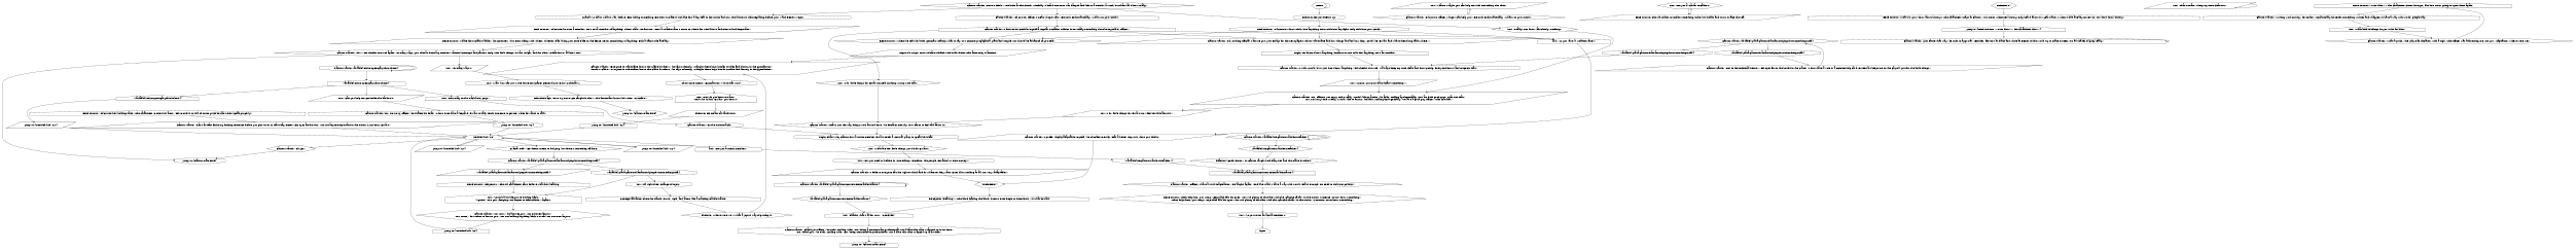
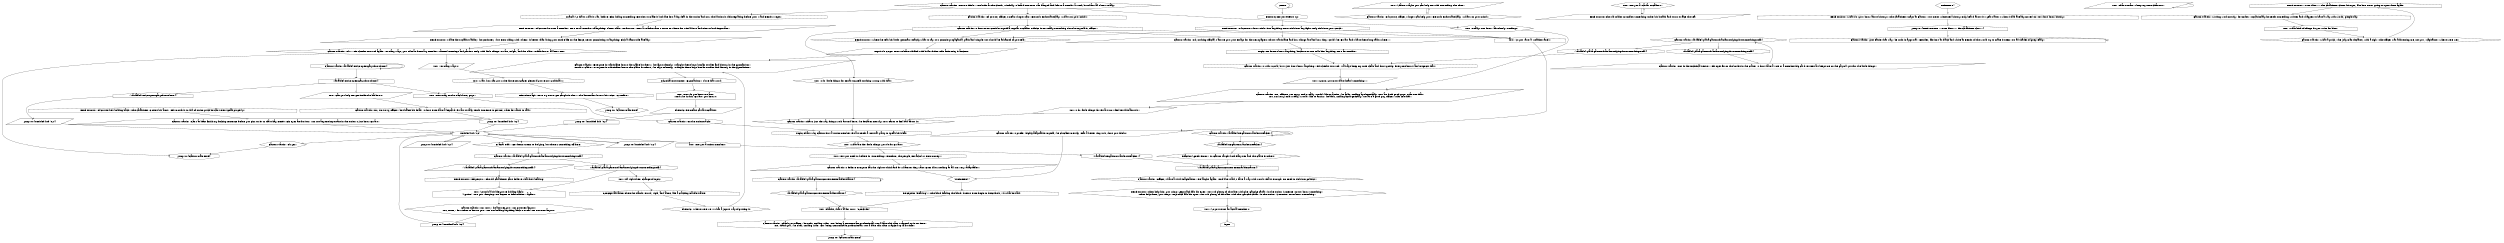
  digraph {
    node [shape=house]
    edge [arrowhead=onormal]
    n1 [label=START shape=hexagon]
    n2 [label="Rhetoric: He just fluffs it up." shape=octagon]
    n3 [label=input]
    n4 [label="Gaston Martin: \"Not in the technical sense...\" His eyes fix on the boules in the crater. \"I don't have a vote or a membership card. But Evrart keeps me on the payroll. Just for the little things.\"" shape=parallelogram]
    n5 [label="Gaston Martin: Variable[\"plaza.gaston_drama_not_lying_but_somethings_off\"]" shape=hexagon]
    n6 [label="Variable[\"plaza.gaston_drama_not_lying_but_somethings_off\"]" shape=octagon]
    n7 [label="!(Variable[\"plaza.gaston_drama_not_lying_but_somethings_off\"])" shape=octagon]
    n8 [label="Drama: So that's what it was, before! Him hiding something. He tries to make it look like he's a big deal in the Union and now the illusion is disintegrating before your -- and René's -- eyes." shape=octagon]
    n9 [label="René Arnoux: \"Of course he's not a member! He's not a member of anything. I knew that.\" He frowns. \"He's a weathervane -- turns to where the wind blows and tries to look important.\"" shape=parallelogram]
    n10 [label="René Arnoux: \"I hate the socialist rabble,\" he continues, \"but even siding with *them* is better than living your entire life on the fence, never committing to anything. Pick a damn side already!\"" shape=parallelogram]
    n11 [label="You: \"Shame. Maybe you can help me with something else then.\"" shape=parallelogram]
    n12 [label="Gaston Martin: \"Of course, officer, I hope I can help you.\" He nods enthusiastically. \"What's on your mind?\"" shape=hexagon]
    n13 [label="Jump to: [Gaston main HUB]" shape=octagon]
    n14 [label="You: \"So you're not an actual member?\"" shape=octagon]
-   n15 [label="Rhetoric: He means caviar-furious." shape=parallelogram]
+   n15 [label="Rhetoric: He means caviar-socialists." shape=parallelogram]
    n16 [label="Jump to: [Untitled hub (02)]"]
    n17 [label="Untitled hub (02)"]
    n18 [label="Gaston Martin: \"Everyone in Martinaise knows the Claire brothers,\" he says solemnly. \"I taught these boys human studies and history in the gymnasium.\"\n\"Evrart *Claire*. Everyone in Martinaise knows the Claire brothers,\" he says solemnly. \"I taught these boys human studies and history in the gymnasium.\"" shape=parallelogram]
-   n19 [label="About Instrument: *Gymnasium*. I love that word." shape=octagon]
+   n19 [label="Physical Instrument: *Gymnasium*. I love that word." shape=octagon]
    n20 [label="You: \"How do you know Evrart?\"\n\"And who is this *Evrart* you know?\""]
    n21 [label="Jump to: [Untitled hub (02)]" shape=parallelogram]
    n22 [label="Drama: Odd... He doesn't seem to be lying, but there's something off here." shape=hexagon]
    n23 [label="Jump to: [Untitled hub (02)]" shape=parallelogram]
    n24 [label="Gaston Martin: \"Oh yes.\"" shape=hexagon]
    n25 [label="You: \"Are you a Union member?\""]
    n26 [label="You: \"Are you a *caviar socialist*?\"" shape=hexagon]
    n27 [label="René Arnoux: The old soldier mumbles something under his breath and turns to face the sea." shape=parallelogram]
    n28 [label="Conceptualization: There he stands. Proud, rigid, and alone, like a cracking marble statue."]
    n29 [label="Rhetoric: 'Where were we' -- what a joyous way of putting it." shape=hexagon]
    n30 [label="Gaston Martin: \"Of course, officer, I mean I hope I can.\" He nods enthusiastically. \"What's on your mind?\""]
    n31 [label="Gaston Martin: \"I don't even consider myself a regular socialist. Politics is not really something I involve myself in, officer.\""]
    n32 [label="You: \"I do 'little things' for Evrart myself. Nothing wrong with that.\"" shape=hexagon]
    n33 [label="René Arnoux: \"Where he tells his little *penman* exactly what to say! It's commie propaganda, plain and simple. You should be ashamed of yourself.\"" shape=hexagon]
    n34 [label="Gaston Martin: \"Oh, nothing official, I assure you. Just essays for the newspapers. About Martinaise and how things are and how they *could* be. Evrart and I have these long talks where...\"" shape=parallelogram]
    n35 [label="You: \"So you *are* a 'weathervane'?\""]
    n36 [label="You: \"C'mon, you must have heard something...\"" shape=parallelogram]
    n37 [label="Gaston Martin: \"No, officers, I'm sorry. And I really *would* like to assist,\" he adds, smiling apologetically. \"You are both good guys. I can see that.\"\n\"No, I'm sorry. And I really *would* like to assist,\" he adds, smiling apologetically. \"You are a good guy, officer. I can see that.\"" shape=parallelogram]
    n38 [label="You: \"I do 'little things' for Evrart too. I feel terrible about it.\"" shape=parallelogram]
    n39 [label="Gaston Martin: Variable[\"plaza.gaston_drama_not_lying_but_somethings_off\"]" shape=octagon]
    n40 [label="Variable[\"plaza.gaston_drama_not_lying_but_somethings_off\"]" shape=octagon]
    n41 [label="!(Variable[\"plaza.gaston_drama_not_lying_but_somethings_off\"])" shape=parallelogram]
    n42 [label="You: \"What are the 'little things' you do for Evrart?\"" shape=hexagon]
    n43 [label="You: \"But you need to believe in *something*. Freedom, the people, Revachol or even money...\"" shape=octagon]
    n44 [label="Gaston Martin: \"I believe everyone has the right to think and do whatever they want. Even if it's nothing at all. I'm very *adaptable*.\"" shape=parallelogram]
    n45 [label="Gaston Martin: Variable[\"TASK.open_gary_door_done\"]" shape=octagon]
    n46 [label="Variable[\"TASK.open_gary_door_done\"]"]
    n47 [label="!(Variable[\"TASK.open_gary_door_done\"])"]
    n48 [label="You: \"Can you help me get inside the harbour?\"" shape=parallelogram]
    n49 [label="You: \"Let's stay on the track here, guys.\""]
    n50 [label="Jump to: [Untitled hub (02)]" shape=parallelogram]
    n51 [label="Gaston Martin: \"No, I'm sorry, officer.\" he shakes his head. \"I don't even have a keycard. Evrart usually sends someone to get me, when he wants to talk.\""]
    n52 [label="Gaston Martin: \"On the Union-track?\"" shape=octagon]
    n53 [label="Gaston Martin: \"That's just the way things work around here,\" he declares merrily. \"No reason to feel bad about it.\"" shape=hexagon]
    n54 [label="Logic: That's why Gaston isn't a Union member. Evrart needs a 'neutral' party to speak his ideas." shape=octagon]
    n55 [label="René Arnoux: \"Then help him, you wimp.\" Reproach fills his eyes. \"You rub plenty of shoulder with the *gauche caviar* in the Union. Someone *must* know something.\"\n\"Then help them, you wimp.\" Reproach fills his eyes. \"You rub plenty of shoulder with the *gauche caviar* in the Union. *Someone* must know something.\"" shape=hexagon]
    n56 [label="René Arnoux: \"Of course -- don't *sink* into anything. Don't sink into any fight. Only sink into your couch.\"" shape=octagon]
    n57 [label="Gaston Martin: Variable[\"XP.gaston_was_leos_teacher\"]" shape=hexagon]
    n58 [label="Variable[\"XP.gaston_was_leos_teacher\"]" shape=hexagon]
    n59 [label="Reaction Speed: Hmm... so Gaston taught both Easy Leo and the Claire Brothers." shape=hexagon]
    n60 [label="!(Variable[\"plaza.gaston_conze_rene_marble_statue\"])"]
    n61 [label="!(Variable[\"XP.gaston_was_leos_teacher\"])" shape=octagon]
    n62 [label="Gaston Martin: \"Officer, I have a vivid imagination.\" He laughs again. \"And like I said, I have a way with words. That's enough. No need to sink into politics.\"" shape=hexagon]
    n63 [label="Gaston Martin: \"Oh...\" His cheeks turn red again. \"In many ways, yes. Like an honorary member. I attend meetings and parties. Help with little things. Evrart, Edgar, and the older *Débardeurs* all know me.\"" shape=hexagon]
    n64 [label="You: \"'In many ways'?\"" shape=parallelogram]
    n65 [label="You: \"Wait, how can you write those newspaper pieces if you're not *political*?\"" shape=octagon]
    n66 [label="Jump to: [Untitled hub (02)]" shape=octagon]
    n67 [label="Kim Kitsuragi: \"Let's try not to get caught in the...\" The lieutenant lowers his voice: \"Crossfire.\"" shape=octagon]
    n68 [label="Jump to: [Gaston main HUB]" shape=hexagon]
    n69 [label="You: \"Thanks, that's all for now.\" (Conclude.)"]
    n70 [label="Gaston Martin: \"Thank you officer,\" he nods, smiling wide. \"For being a consummate professional. You'll have this case wrapped up in no time.\"\n\"No, thank you,\" he nods, smiling wide. \"For being consummate professionals. You'll have this case wrapped up in no time.\"" shape=octagon]
    n71 [label="Jump to: [Gaston main HUB]"]
    n72 [label="IsKimHere()" shape=hexagon]
    n73 [label="René Arnoux: \"What do *you* know about history?\" The carabineer snaps at Gaston. \"You never witnessed history. Only heard about it -- years later -- when it had already moved on. You don't know history.\""]
    n74 [label="Jump to: [René Arnoux: \"\"*Mon dieu*...\" the carabineer clos...\"]"]
    n75 [label="!(IsKimHere())" shape=hexagon]
    n76 [label="Perception (Hearing): \"*The blind leading the blind* doesn't even begin to describe it,\" is what he said."]
    n77 [label="Gaston Martin: \"Just easier that way,\" he nods in approval. \"Besides, life isn't as black and white as René's of the World try to make it seem. It's all shades of grey really.\""]
    n78 [label="Esprit de Corps: Lest we leave riddled with bullet holes. This animosity is ancient." shape=parallelogram]
    n79 [label="Logic: He doesn't know anything, because no one tells him anything. He's an outsider."]
    n80 [label="Gaston Martin: \"I prefer *highly-adaptable* myself,\" he chuckles merrily. \"Has a better ring to it, don't you think?\"" shape=parallelogram]
    n81 [label="Gaston Martin: \"I wish I could, but I just don't know anything.\" His cheeks turn red. \"I always keep my nose clean and don't gossip. Everyone knows and respects that.\"" shape=octagon]
    n82 [label="You: \"That's smart. I keep my nose clean too.\"" shape=parallelogram]
    n83 [label="René Arnoux: \"*Mon dieu*...\" the carabineer closes his eyes, like he's never going to open them again."]
    n84 [label="Gaston Martin: \"Writing work mostly,\" he smiles. \"Occasionally he needs something written and I happen to have a way with words, people say.\""]
    n85 [label="You: \"What kind of things do you write for him?\""]
    n86 [label="Gaston Martin: Variable[\"plaza.gaston_conze_rene_marble_statue\"]"]
    n87 [label="Variable[\"plaza.gaston_conze_rene_marble_statue\"]" shape=hexagon]
    n88 [label="Gaston Martin: \"What a prick,\" the jolly man declares, with a sigh. \"The officer was addressing me, not you, *capitaine*. Where were we?\"" shape=hexagon]
    n89 [label="Jump to: [Untitled hub (02)]"]
    n90 [label="René Arnoux: \"Of course he's holding back.\" The carabineer crosses his arms. \"His mouth is so full of Union prick he can't even speak properly.\""]
    n91 [label="Gaston Martin: \"Can I at least finish my fucking sentence before you piss on it? Is that okay, René?\" His eyes are furious. \"I'm not anyone important in the Union. I just know Evrart.\"" shape=parallelogram]
    n92 [label="You: \"All right then. Change of topic.\"" shape=octagon]
    n93 [label="You: \"Really? You know *absolutely* nothing?\"" shape=hexagon]
    n94 [label="Gaston Martin: \"I'm *not*,\" he assures you. \"I'm not even anyo---\"\n\"No, no-no,\" he rushes to assure you. \"I'm not holding anything back. I swear. I'm not even anyo---\"" shape=hexagon]
    n95 [label="You: \"Sounds a bit like you're holding back.\"\n(Squint.) \"Are you *denying* me access to information... again?\""]
    n96 [label="René Arnoux: \"Respects?!\" The old carabineer can't believe what he's hearing."]
    n97 [label="Gaston Martin: \"Let me think...\" He looks at the clouds, wistfully. \"I heard someone was hanged and left on a tree for a week, but that's all I know really.\"" shape=hexagon]
    n1 -> n1
    n1 -> n2
    n2 -> n56 [arrowhead=tee]
    n4 -> n5 [arrowhead=tee]
    n5 -> n6
    n5 -> n7
    n6 -> n4
    n7 -> n81 [arrowhead=tee]
    n8 -> n9
    n9 -> n10 [arrowhead=tee]
    n10 -> n63 [arrowhead=tee]
    n11 -> n12
    n12 -> n11
    n14 -> n3
    n15 -> n16 [arrowhead=tee]
    n16 -> n17
    n17 -> n21
    n17 -> n22 [arrowhead=tee]
    n17 -> n23 [arrowhead=tee]
    n17 -> n24
    n17 -> n25 [arrowhead=tee]
    n18 -> n19
    n19 -> n20 [arrowhead=tee]
    n20 -> n15
    n21 -> n17
    n22 -> n39 [arrowhead=tee]
    n23 -> n17
    n24 -> n13 [arrowhead=tee]
    n25 -> n61 [arrowhead=tee]
    n26 -> n27 [arrowhead=tee]
    n27 -> n26
    n28 -> n29
    n29 -> n18
    n30 -> n31 [arrowhead=tee]
    n31 -> n32 [arrowhead=tee]
    n31 -> n33
    n31 -> n34
    n31 -> n35 [arrowhead=tee]
    n32 -> n53 [arrowhead=tee]
    n33 -> n78
    n34 -> n79
    n35 -> n80 [arrowhead=tee]
    n36 -> n37 [arrowhead=tee]
    n37 -> n38 [arrowhead=tee]
    n38 -> n53
    n39 -> n40 [arrowhead=tee]
    n39 -> n41 [arrowhead=tee]
    n40 -> n92 [arrowhead=tee]
    n40 -> n95
    n41 -> n96 [arrowhead=tee]
    n42 -> n43
    n43 -> n44
    n44 -> n75
    n45 -> n45 [arrowhead=tee]
    n45 -> n46 [arrowhead=tee]
    n46 -> n47
    n46 -> n48
    n46 -> n49 [arrowhead=tee]
    n47 -> n50 [arrowhead=tee]
    n48 -> n51
    n49 -> n52
    n50 -> n17
    n51 -> n66
    n52 -> n54
    n53 -> n54 [arrowhead=tee]
    n54 -> n42
    n55 -> n14 [arrowhead=tee]
    n56 -> n33 [arrowhead=tee]
    n56 -> n34
    n56 -> n35 [arrowhead=tee]
    n57 -> n57 [arrowhead=tee]
    n57 -> n58 [arrowhead=tee]
    n58 -> n59
    n59 -> n60
    n60 -> n62 [arrowhead=tee]
    n61 -> n60 [arrowhead=tee]
    n62 -> n55 [arrowhead=tee]
    n63 -> n13 [arrowhead=tee]
    n63 -> n64 [arrowhead=tee]
    n64 -> n65
    n65 -> n67
    n66 -> n17 [arrowhead=tee]
    n67 -> n68 [arrowhead=tee]
    n69 -> n70
    n70 -> n71 [arrowhead=tee]
    n72 -> n73
    n73 -> n74
    n74 -> n77
    n75 -> n76 [arrowhead=tee]
    n76 -> n69
    n77 -> n77
    n78 -> n18 [arrowhead=tee]
    n79 -> n81 [arrowhead=tee]
    n80 -> n75
    n81 -> n36
    n82 -> n82
    n83 -> n84
    n84 -> n85
    n85 -> n88 [arrowhead=tee]
    n86 -> n86 [arrowhead=tee]
    n86 -> n87
    n87 -> n69 [arrowhead=tee]
    n88 -> n83
    n89 -> n17
    n90 -> n91
    n91 -> n17
    n92 -> n28 [arrowhead=tee]
    n93 -> n37 [arrowhead=tee]
    n94 -> n89
    n95 -> n94 [arrowhead=tee]
    n96 -> n95
    n97 -> n8 [arrowhead=tee]
    n97 -> n30 [arrowhead=tee]
    n97 -> n93 [arrowhead=tee]
  }
